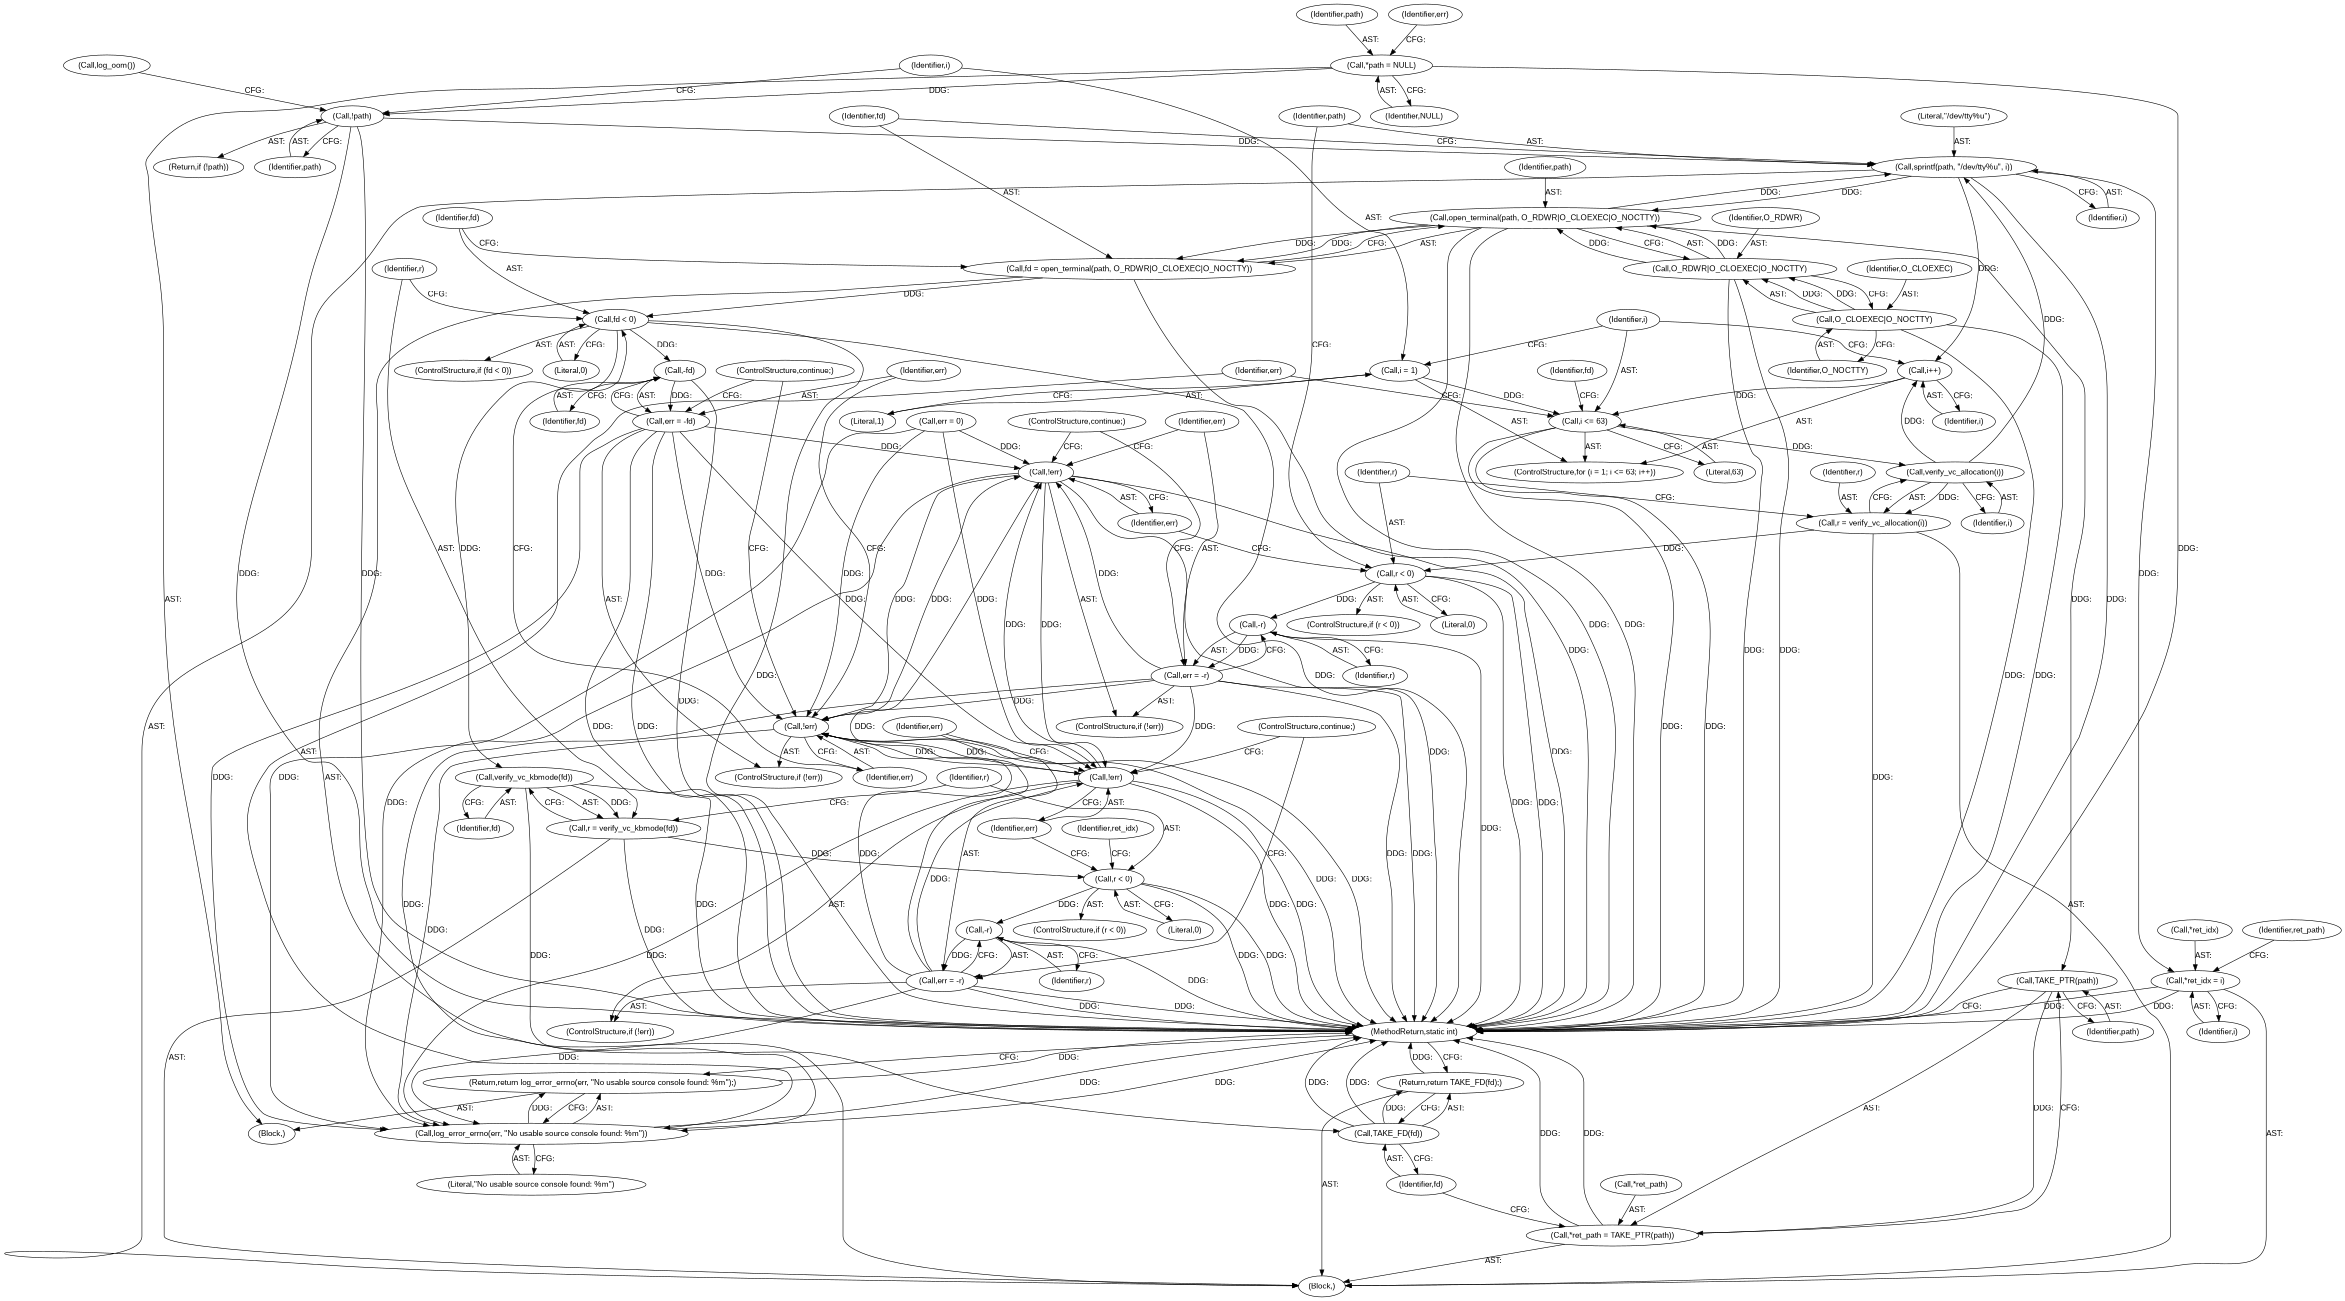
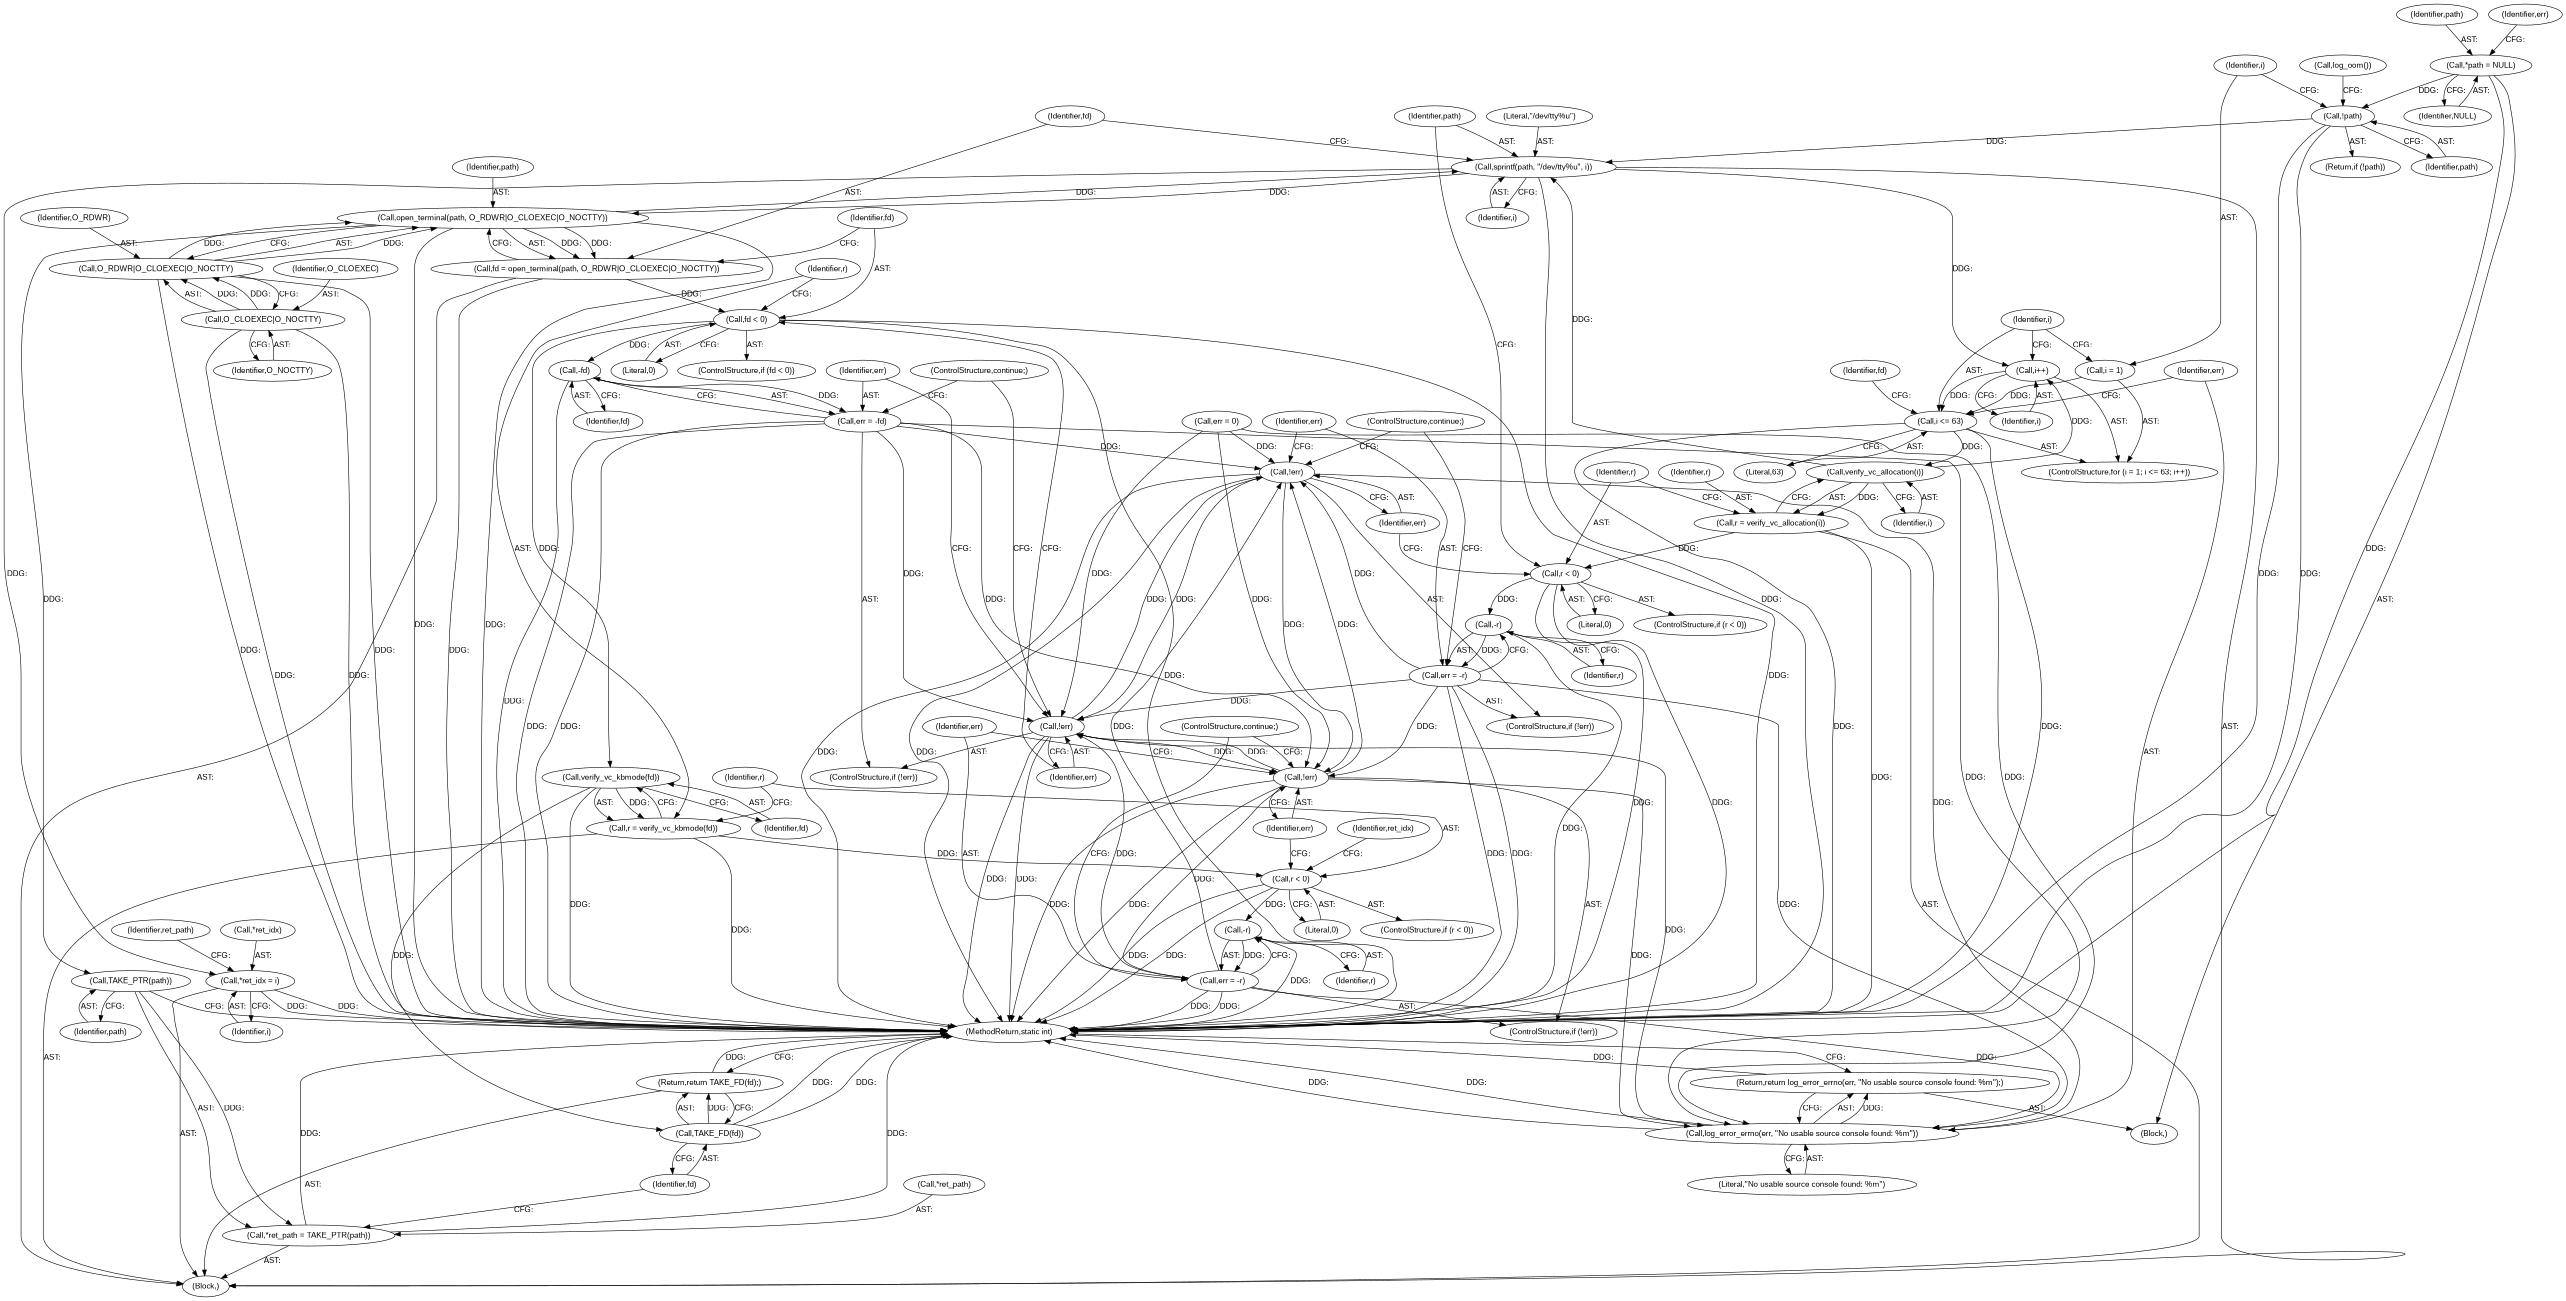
  digraph {
    fontname="Liberation Sans"
    node [fontname="Liberation Sans"]
    edge [fontname="Liberation Sans"]
    n1 [label="(Call,sprintf(path, \"/dev/tty%u\", i))"]
    n2 [label="(Call,open_terminal(path, O_RDWR|O_CLOEXEC|O_NOCTTY))"]
    n3 [label="(Call,i++)"]
    n4 [label="(Call,*ret_idx = i)"]
    n5 [label="(Block,)"]
    n6 [label="(Identifier,i)"]
    n7 [label="(MethodReturn,static int)"]
    n8 [label="(Call,O_RDWR|O_CLOEXEC|O_NOCTTY)"]
    n9 [label="(Call,fd = open_terminal(path, O_RDWR|O_CLOEXEC|O_NOCTTY))"]
    n10 [label="(Call,TAKE_PTR(path))"]
    n11 [label="(Call,i <= 63)"]
    n12 [label="(ControlStructure,for (i = 1; i <= 63; i++))"]
    n13 [label="(Identifier,i)"]
    n14 [label="(Identifier,i)"]
    n15 [label="(Return,return log_error_errno(err, \"No usable source console found: %m\");)"]
    n16 [label="(Return,return TAKE_FD(fd);)"]
    n17 [label="(Call,!path)"]
    n18 [label="(Return,if (!path))"]
    n19 [label="(Identifier,path)"]
    n20 [label="(Call,*path = NULL)"]
    n21 [label="(Block,)"]
    n22 [label="(Identifier,NULL)"]
    n23 [label="(Call,O_CLOEXEC|O_NOCTTY)"]
    n24 [label="(Call,fd < 0)"]
    n25 [label="(Call,*ret_path = TAKE_PTR(path))"]
    n26 [label="(Identifier,path)"]
    n27 [label="(Call,verify_vc_allocation(i))"]
    n28 [label="(Call,r = verify_vc_allocation(i))"]
    n29 [label="(Identifier,i)"]
    n30 [label="(Call,r < 0)"]
    n31 [label="(Literal,63)"]
    n32 [label="(Call,i = 1)"]
-   n33 [label="(Literal,1)"]
    n34 [label="(Identifier,O_NOCTTY)"]
    n35 [label="(Call,-r)"]
    n36 [label="(ControlStructure,if (r < 0))"]
    n37 [label="(Literal,0)"]
    n38 [label="(Call,err = -r)"]
    n39 [label="(Identifier,r)"]
    n40 [label="(Call,!err)"]
    n41 [label="(Call,!err)"]
    n42 [label="(Call,!err)"]
    n43 [label="(Call,log_error_errno(err, \"No usable source console found: %m\"))"]
    n44 [label="(ControlStructure,if (!err))"]
    n45 [label="(Identifier,err)"]
    n46 [label="(Identifier,err)"]
    n47 [label="(ControlStructure,if (!err))"]
    n48 [label="(ControlStructure,if (!err))"]
    n49 [label="(Identifier,err)"]
    n50 [label="(Literal,\"No usable source console found: %m\")"]
    n51 [label="(Call,r < 0)"]
    n52 [label="(Call,-fd)"]
    n53 [label="(Call,verify_vc_kbmode(fd))"]
    n54 [label="(Literal,0)"]
    n55 [label="(ControlStructure,if (fd < 0))"]
    n56 [label="(Call,err = -fd)"]
    n57 [label="(Identifier,fd)"]
    n58 [label="(Call,r = verify_vc_kbmode(fd))"]
    n59 [label="(Call,TAKE_FD(fd))"]
    n60 [label="(Identifier,fd)"]
    n61 [label="(Identifier,fd)"]
    n62 [label="(Call,-r)"]
    n63 [label="(Literal,0)"]
    n64 [label="(ControlStructure,if (r < 0))"]
    n65 [label="(Call,err = -r)"]
    n66 [label="(Identifier,r)"]
    n67 [label="(Call,*ret_path)"]
    n68 [label="(Identifier,i)"]
    n69 [label="(Identifier,r)"]
    n70 [label="(Identifier,ret_idx)"]
    n71 [label="(Identifier,err)"]
    n72 [label="(Identifier,r)"]
    n73 [label="(ControlStructure,continue;)"]
    n74 [label="(Identifier,O_RDWR)"]
    n75 [label="(Call,log_oom())"]
    n76 [label="(Identifier,err)"]
    n77 [label="(Identifier,r)"]
    n78 [label="(ControlStructure,continue;)"]
    n79 [label="(Identifier,path)"]
    n80 [label="(Identifier,path)"]
    n81 [label="(Identifier,fd)"]
    n82 [label="(Call,*ret_idx)"]
    n83 [label="(Identifier,err)"]
    n84 [label="(ControlStructure,continue;)"]
    n85 [label="(Identifier,i)"]
    n86 [label="(Identifier,err)"]
    n87 [label="(Literal,\"/dev/tty%u\")"]
    n88 [label="(Identifier,path)"]
    n89 [label="(Identifier,r)"]
    n90 [label="(Identifier,fd)"]
    n91 [label="(Identifier,err)"]
    n92 [label="(Identifier,ret_path)"]
    n93 [label="(Call,err = 0)"]
    n94 [label="(Identifier,O_CLOEXEC)"]
    n95 [label="(Identifier,fd)"]
    n1 -> n2 [label="DDG: "]
    n1 -> n3 [label="DDG: "]
    n1 -> n4 [label="DDG: "]
    n1 -> n5 [label="AST: "]
    n1 -> n6 [label="CFG: "]
    n1 -> n7 [label="DDG: "]
    n2 -> n1 [label="DDG: "]
    n2 -> n7 [label="DDG: "]
    n2 -> n7 [label="DDG: "]
    n2 -> n8 [label="CFG: "]
    n2 -> n9 [label="AST: "]
    n2 -> n9 [label="DDG: "]
    n2 -> n9 [label="DDG: "]
    n2 -> n10 [label="DDG: "]
    n3 -> n11 [label="DDG: "]
    n3 -> n12 [label="AST: "]
    n3 -> n13 [label="CFG: "]
    n4 -> n5 [label="AST: "]
    n4 -> n7 [label="DDG: "]
    n4 -> n7 [label="DDG: "]
    n4 -> n14 [label="CFG: "]
    n6 -> n1 [label="AST: "]
    n7 -> n15 [label="CFG: "]
    n7 -> n16 [label="CFG: "]
    n8 -> n2 [label="AST: "]
    n8 -> n2 [label="DDG: "]
    n8 -> n2 [label="DDG: "]
    n8 -> n7 [label="DDG: "]
    n8 -> n7 [label="DDG: "]
    n8 -> n23 [label="CFG: "]
    n9 -> n2 [label="CFG: "]
    n9 -> n5 [label="AST: "]
    n9 -> n7 [label="DDG: "]
    n9 -> n24 [label="DDG: "]
    n10 -> n7 [label="CFG: "]
    n10 -> n25 [label="AST: "]
    n10 -> n25 [label="DDG: "]
    n10 -> n26 [label="CFG: "]
    n11 -> n7 [label="DDG: "]
    n11 -> n7 [label="DDG: "]
    n11 -> n12 [label="AST: "]
    n11 -> n27 [label="DDG: "]
    n11 -> n31 [label="CFG: "]
    n13 -> n3 [label="AST: "]
    n14 -> n4 [label="AST: "]
    n15 -> n7 [label="DDG: "]
    n15 -> n21 [label="AST: "]
    n15 -> n43 [label="CFG: "]
    n16 -> n5 [label="AST: "]
    n16 -> n7 [label="DDG: "]
    n16 -> n59 [label="CFG: "]
    n17 -> n1 [label="DDG: "]
    n17 -> n7 [label="DDG: "]
    n17 -> n7 [label="DDG: "]
    n17 -> n18 [label="AST: "]
    n17 -> n19 [label="CFG: "]
    n19 -> n17 [label="AST: "]
    n20 -> n7 [label="DDG: "]
    n20 -> n17 [label="DDG: "]
    n20 -> n21 [label="AST: "]
    n20 -> n22 [label="CFG: "]
    n22 -> n20 [label="AST: "]
    n23 -> n7 [label="DDG: "]
    n23 -> n7 [label="DDG: "]
    n23 -> n8 [label="AST: "]
    n23 -> n8 [label="DDG: "]
    n23 -> n8 [label="DDG: "]
    n23 -> n34 [label="CFG: "]
    n24 -> n7 [label="DDG: "]
    n24 -> n7 [label="DDG: "]
    n24 -> n52 [label="DDG: "]
    n24 -> n53 [label="DDG: "]
    n24 -> n54 [label="CFG: "]
    n24 -> n55 [label="AST: "]
    n25 -> n5 [label="AST: "]
    n25 -> n7 [label="DDG: "]
    n25 -> n7 [label="DDG: "]
-   n25 -> n10 [label="CFG: "]
    n26 -> n10 [label="AST: "]
    n27 -> n1 [label="DDG: "]
    n27 -> n3 [label="DDG: "]
    n27 -> n28 [label="AST: "]
    n27 -> n28 [label="DDG: "]
    n27 -> n29 [label="CFG: "]
    n28 -> n5 [label="AST: "]
    n28 -> n7 [label="DDG: "]
    n28 -> n27 [label="CFG: "]
    n28 -> n30 [label="DDG: "]
    n29 -> n27 [label="AST: "]
    n30 -> n7 [label="DDG: "]
    n30 -> n7 [label="DDG: "]
    n30 -> n35 [label="DDG: "]
    n30 -> n36 [label="AST: "]
    n30 -> n37 [label="CFG: "]
    n31 -> n11 [label="AST: "]
    n32 -> n11 [label="DDG: "]
    n32 -> n12 [label="AST: "]
-   n32 -> n33 [label="CFG: "]
-   n33 -> n32 [label="AST: "]
    n34 -> n23 [label="AST: "]
    n35 -> n7 [label="DDG: "]
    n35 -> n38 [label="AST: "]
    n35 -> n38 [label="DDG: "]
    n35 -> n39 [label="CFG: "]
    n37 -> n30 [label="AST: "]
    n38 -> n7 [label="DDG: "]
    n38 -> n7 [label="DDG: "]
    n38 -> n35 [label="CFG: "]
    n38 -> n40 [label="DDG: "]
    n38 -> n41 [label="DDG: "]
    n38 -> n42 [label="DDG: "]
    n38 -> n43 [label="DDG: "]
    n38 -> n44 [label="AST: "]
    n39 -> n35 [label="AST: "]
    n40 -> n7 [label="DDG: "]
    n40 -> n7 [label="DDG: "]
    n40 -> n41 [label="DDG: "]
    n40 -> n42 [label="DDG: "]
    n40 -> n43 [label="DDG: "]
    n40 -> n44 [label="AST: "]
    n40 -> n45 [label="CFG: "]
    n41 -> n7 [label="DDG: "]
    n41 -> n7 [label="DDG: "]
    n41 -> n40 [label="DDG: "]
    n41 -> n42 [label="DDG: "]
    n41 -> n43 [label="DDG: "]
    n41 -> n46 [label="CFG: "]
    n41 -> n47 [label="AST: "]
    n42 -> n7 [label="DDG: "]
    n42 -> n7 [label="DDG: "]
    n42 -> n40 [label="DDG: "]
    n42 -> n41 [label="DDG: "]
    n42 -> n43 [label="DDG: "]
    n42 -> n48 [label="AST: "]
    n42 -> n49 [label="CFG: "]
    n43 -> n7 [label="DDG: "]
    n43 -> n7 [label="DDG: "]
    n43 -> n15 [label="AST: "]
    n43 -> n15 [label="DDG: "]
    n43 -> n50 [label="CFG: "]
    n45 -> n30 [label="CFG: "]
    n45 -> n40 [label="AST: "]
    n46 -> n24 [label="CFG: "]
    n46 -> n41 [label="AST: "]
    n49 -> n42 [label="AST: "]
    n49 -> n51 [label="CFG: "]
    n50 -> n43 [label="AST: "]
    n51 -> n7 [label="DDG: "]
    n51 -> n7 [label="DDG: "]
    n51 -> n62 [label="DDG: "]
    n51 -> n63 [label="CFG: "]
    n51 -> n64 [label="AST: "]
    n52 -> n7 [label="DDG: "]
    n52 -> n56 [label="AST: "]
    n52 -> n56 [label="DDG: "]
    n52 -> n57 [label="CFG: "]
    n53 -> n7 [label="DDG: "]
    n53 -> n58 [label="AST: "]
    n53 -> n58 [label="DDG: "]
    n53 -> n59 [label="DDG: "]
    n53 -> n60 [label="CFG: "]
    n54 -> n24 [label="AST: "]
    n56 -> n7 [label="DDG: "]
    n56 -> n7 [label="DDG: "]
    n56 -> n40 [label="DDG: "]
    n56 -> n41 [label="DDG: "]
    n56 -> n42 [label="DDG: "]
    n56 -> n43 [label="DDG: "]
    n56 -> n47 [label="AST: "]
    n56 -> n52 [label="CFG: "]
    n57 -> n52 [label="AST: "]
    n58 -> n5 [label="AST: "]
    n58 -> n7 [label="DDG: "]
    n58 -> n51 [label="DDG: "]
    n58 -> n53 [label="CFG: "]
    n59 -> n7 [label="DDG: "]
    n59 -> n7 [label="DDG: "]
    n59 -> n16 [label="AST: "]
    n59 -> n16 [label="DDG: "]
    n59 -> n61 [label="CFG: "]
    n60 -> n53 [label="AST: "]
    n61 -> n25 [label="CFG: "]
    n61 -> n59 [label="AST: "]
    n62 -> n7 [label="DDG: "]
    n62 -> n65 [label="AST: "]
    n62 -> n65 [label="DDG: "]
    n62 -> n66 [label="CFG: "]
    n63 -> n51 [label="AST: "]
    n65 -> n7 [label="DDG: "]
    n65 -> n7 [label="DDG: "]
    n65 -> n40 [label="DDG: "]
    n65 -> n41 [label="DDG: "]
    n65 -> n42 [label="DDG: "]
    n65 -> n43 [label="DDG: "]
    n65 -> n48 [label="AST: "]
    n65 -> n62 [label="CFG: "]
    n66 -> n62 [label="AST: "]
    n67 -> n25 [label="AST: "]
    n68 -> n3 [label="CFG: "]
    n68 -> n11 [label="AST: "]
    n68 -> n32 [label="CFG: "]
    n69 -> n24 [label="CFG: "]
    n69 -> n58 [label="AST: "]
    n70 -> n51 [label="CFG: "]
    n71 -> n11 [label="CFG: "]
    n71 -> n43 [label="AST: "]
    n72 -> n51 [label="AST: "]
    n72 -> n58 [label="CFG: "]
    n73 -> n41 [label="CFG: "]
    n73 -> n56 [label="CFG: "]
    n74 -> n8 [label="AST: "]
    n75 -> n17 [label="CFG: "]
    n76 -> n38 [label="AST: "]
    n76 -> n40 [label="CFG: "]
    n77 -> n28 [label="AST: "]
    n78 -> n42 [label="CFG: "]
    n78 -> n65 [label="CFG: "]
    n79 -> n1 [label="AST: "]
    n79 -> n30 [label="CFG: "]
    n80 -> n20 [label="AST: "]
    n81 -> n1 [label="CFG: "]
    n81 -> n9 [label="AST: "]
    n82 -> n4 [label="AST: "]
    n83 -> n42 [label="CFG: "]
    n83 -> n65 [label="AST: "]
    n84 -> n38 [label="CFG: "]
    n84 -> n40 [label="CFG: "]
    n85 -> n17 [label="CFG: "]
    n85 -> n32 [label="AST: "]
    n86 -> n20 [label="CFG: "]
    n87 -> n1 [label="AST: "]
    n88 -> n2 [label="AST: "]
    n89 -> n28 [label="CFG: "]
    n89 -> n30 [label="AST: "]
    n90 -> n9 [label="CFG: "]
    n90 -> n24 [label="AST: "]
    n91 -> n41 [label="CFG: "]
    n91 -> n56 [label="AST: "]
    n92 -> n4 [label="CFG: "]
    n93 -> n40 [label="DDG: "]
    n93 -> n41 [label="DDG: "]
    n93 -> n42 [label="DDG: "]
    n93 -> n43 [label="DDG: "]
    n94 -> n23 [label="AST: "]
    n95 -> n11 [label="CFG: "]
  }
